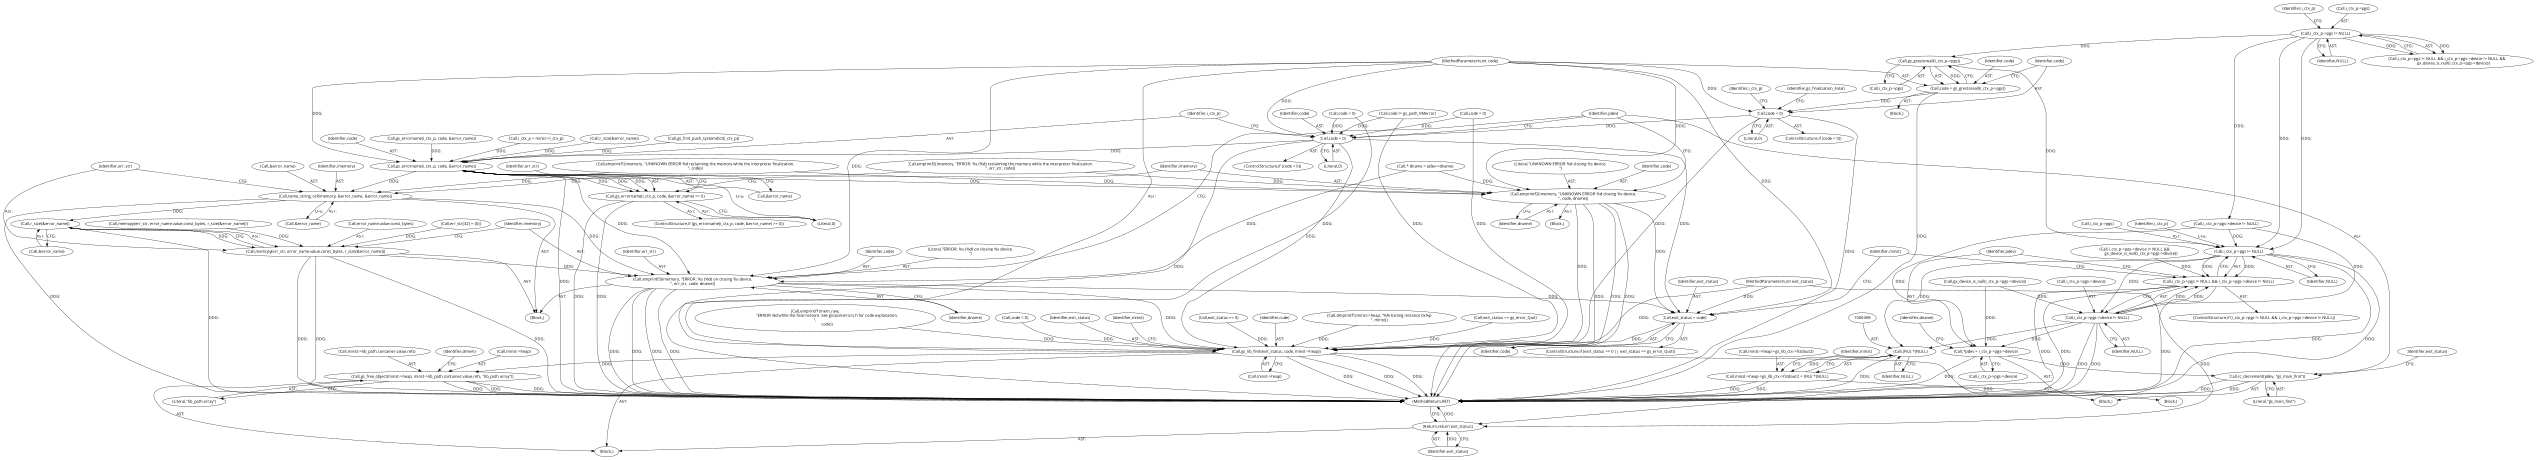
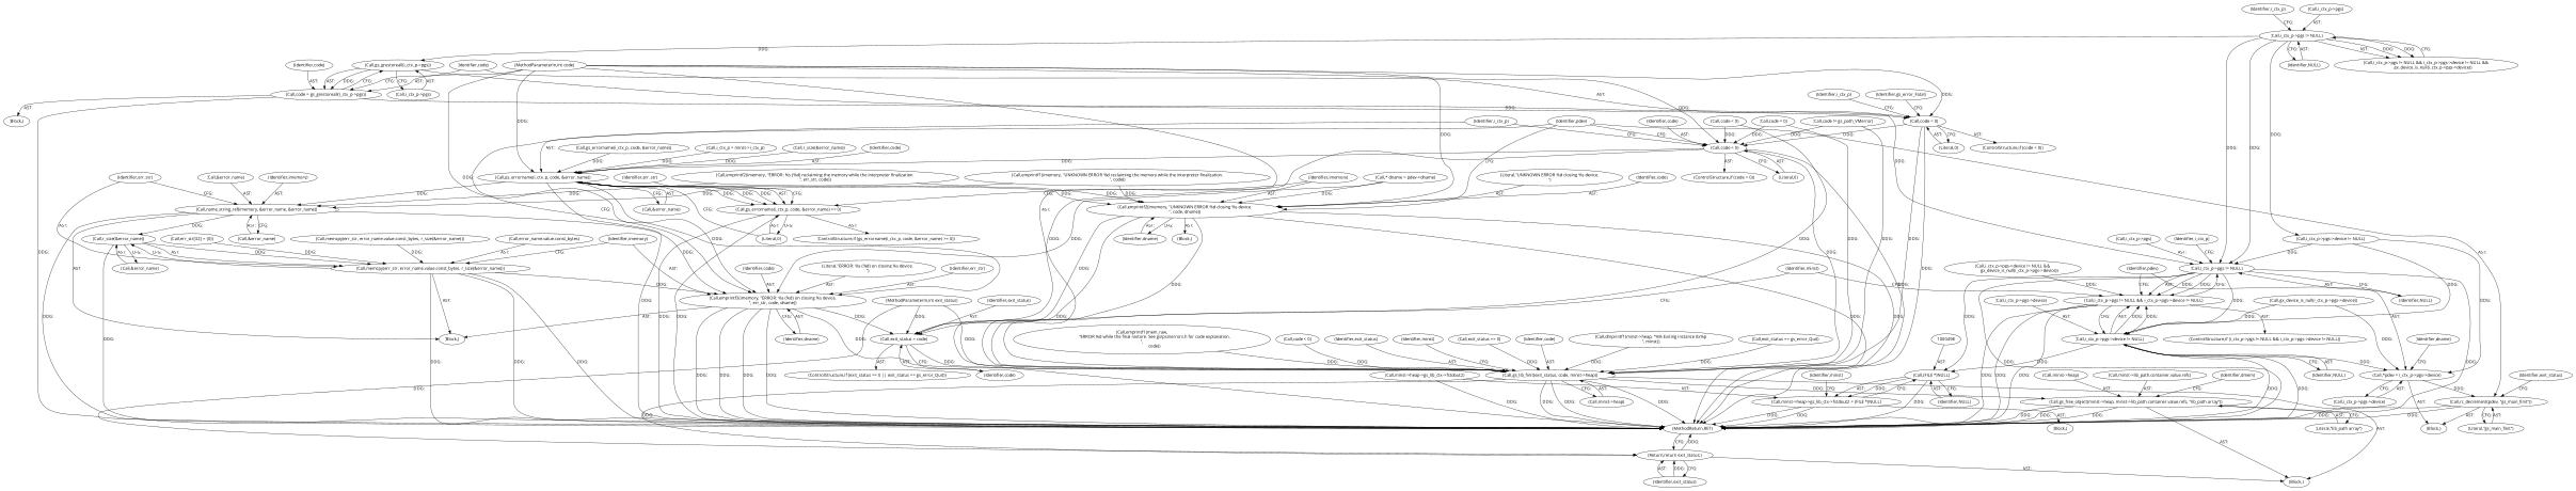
  digraph {
    fontname="Open Sans"
    node [fontname="Open Sans"]
    edge [fontname="Open Sans"]
    n1 [label="(Call,gs_grestoreall(i_ctx_p->pgs))"]
    n2 [label="(Call,code = gs_grestoreall(i_ctx_p->pgs))"]
    n3 [label="(Call,i_ctx_p->pgs != NULL)"]
    n4 [label="(Call,i_ctx_p->pgs)"]
    n5 [label="(Call,code < 0)"]
    n6 [label="(Block,)"]
    n7 [label="(MethodReturn,RET)"]
    n8 [label="(Call,i_ctx_p->pgs != NULL && i_ctx_p->pgs->device != NULL)"]
    n9 [label="(Call,i_ctx_p->pgs->device != NULL)"]
    n10 [label="(Call,(FILE *)NULL)"]
    n11 [label="(Identifier,NULL)"]
    n12 [label="(Call,i_ctx_p->pgs != NULL)"]
    n13 [label="(Call,i_ctx_p->pgs->device != NULL)"]
    n14 [label="(Identifier,NULL)"]
    n15 [label="(Call,i_ctx_p->pgs != NULL && i_ctx_p->pgs->device != NULL &&\n            gx_device_is_null(i_ctx_p->pgs->device))"]
    n16 [label="(Call,*pdev = i_ctx_p->pgs->device)"]
    n17 [label="(Call,code < 0)"]
    n18 [label="(Call,gs_lib_finit(exit_status, code, minst->heap))"]
    n19 [label="(Literal,0)"]
    n20 [label="(ControlStructure,if (code < 0))"]
    n21 [label="(Return,return exit_status;)"]
    n22 [label="(Call,gs_errorname(i_ctx_p, code, &error_name))"]
    n23 [label="(Call,exit_status = code)"]
    n24 [label="(ControlStructure,if (code < 0))"]
    n25 [label="(Literal,0)"]
    n26 [label="(Call,gs_free_object(minst->heap, minst->lib_path.container.value.refs, \"lib_path array\"))"]
    n27 [label="(Call,minst->heap)"]
    n28 [label="(Block,)"]
    n29 [label="(Call,gs_errorname(i_ctx_p, code, &error_name) >= 0)"]
    n30 [label="(Call,name_string_ref(imemory, &error_name, &error_name))"]
    n31 [label="(Call,emprintf3(imemory, \"ERROR: %s (%d) on closing %s device.\n\", err_str, code, dname))"]
    n32 [label="(Call,emprintf2(imemory, \"UNKNOWN ERROR %d closing %s device.\n\", code, dname))"]
    n33 [label="(Call,&error_name)"]
    n34 [label="(Identifier,code)"]
    n35 [label="(ControlStructure,if (exit_status == 0 || exit_status == gs_error_Quit))"]
    n36 [label="(ControlStructure,if (gs_errorname(i_ctx_p, code, &error_name) >= 0))"]
    n37 [label="(Literal,0)"]
    n38 [label="(Call,r_size(&error_name))"]
    n39 [label="(Call,&error_name)"]
    n40 [label="(Block,)"]
    n41 [label="(Identifier,dname)"]
    n42 [label="(Identifier,dname)"]
    n43 [label="(Block,)"]
    n44 [label="(Call,memcpy(err_str, error_name.value.const_bytes, r_size(&error_name)))"]
    n45 [label="(Call,&error_name)"]
    n46 [label="(Literal,\"lib_path array\")"]
    n47 [label="(Identifier,exit_status)"]
    n48 [label="(ControlStructure,if (i_ctx_p->pgs != NULL && i_ctx_p->pgs->device != NULL))"]
    n49 [label="(Identifier,NULL)"]
    n50 [label="(Call,minst->heap->gs_lib_ctx->fstdout2 = (FILE *)NULL)"]
    n51 [label="(Identifier,NULL)"]
    n52 [label="(Call,rc_decrement(pdev, \"gs_main_finit\"))"]
    n53 [label="(Call,i_ctx_p->pgs->device)"]
    n54 [label="(Block,)"]
    n55 [label="(Literal,\"gs_main_finit\")"]
    n56 [label="(Block,)"]
    n57 [label="(Identifier,dmem)"]
    n58 [label="(Identifier,i_ctx_p)"]
    n59 [label="(MethodParameterIn,int code)"]
    n60 [label="(Identifier,code)"]
    n61 [label="(Identifier,minst)"]
    n62 [label="(Identifier,dname)"]
    n63 [label="(Identifier,code)"]
    n64 [label="(Identifier,imemory)"]
    n65 [label="(Identifier,pdev)"]
    n66 [label="(Identifier,exit_status)"]
    n67 [label="(MethodParameterIn,int exit_status)"]
    n68 [label="(Call,memcpy(err_str, error_name.value.const_bytes, r_size(&error_name)))"]
    n69 [label="(Identifier,i_ctx_p)"]
    n70 [label="(Identifier,minst)"]
    n71 [label="(Call,code < 0)"]
    n72 [label="(Call,* dname = pdev->dname)"]
    n73 [label="(Call,exit_status == 0)"]
    n74 [label="(Call,gx_device_is_null(i_ctx_p->pgs->device))"]
    n75 [label="(Identifier,i_ctx_p)"]
    n76 [label="(Identifier,err_str)"]
    n77 [label="(Literal,\"UNKNOWN ERROR %d closing %s device.\n\")"]
    n78 [label="(Identifier,code)"]
    n79 [label="(Call,&error_name)"]
    n80 [label="(Call,dmprintf1(minst->heap, \"%% Exiting instance 0x%p\n\", minst))"]
    n81 [label="(Call,emprintf2(imemory, \"ERROR: %s (%d) reclaiming the memory while the interpreter finalization.\n\", err_str, code))"]
    n82 [label="(Call,minst->heap)"]
    n83 [label="(Call,exit_status == gs_error_Quit)"]
    n84 [label="(Call,code = 0)"]
    n85 [label="(Call,emprintf1(mem_raw,\n                      \"ERROR %d while the final restore. See gs/psi/ierrors.h for code explanation.\n\",\n                      code))"]
    n86 [label="(Identifier,code)"]
    n87 [label="(Identifier,exit_status)"]
    n88 [label="(Call,error_name.value.const_bytes)"]
    n89 [label="(Call,i_ctx_p->pgs)"]
    n90 [label="(Call,gs_errorname(i_ctx_p, code, &error_name))"]
    n91 [label="(Call,i_ctx_p->pgs)"]
-   n92 [label="(Identifier,gs_finalization_Fatal)"]
+   n92 [label="(Identifier,gs_error_Fatal)"]
    n93 [label="(Identifier,minst)"]
    n94 [label="(Call,i_ctx_p = minst->i_ctx_p)"]
    n95 [label="(Literal,\"ERROR: %s (%d) on closing %s device.\n\")"]
    n96 [label="(Call,minst->lib_path.container.value.refs)"]
    n97 [label="(Identifier,err_str)"]
    n98 [label="(Identifier,i_ctx_p)"]
    n99 [label="(Call,emprintf1(imemory, \"UNKNOWN ERROR %d reclaiming the memory while the interpreter finalization.\n\", code))"]
    n100 [label="(Identifier,code)"]
    n101 [label="(Call,r_size(&error_name))"]
-   n102 [label="(Call,gs_finit_push_systemdict(i_ctx_p))"]
    n103 [label="(Call,code < 0)"]
    n104 [label="(Identifier,code)"]
    n105 [label="(Call,err_str[32] = {0})"]
    n106 [label="(Call,i_ctx_p->pgs->device)"]
    n107 [label="(Identifier,exit_status)"]
    n108 [label="(Identifier,code)"]
    n109 [label="(Identifier,err_str)"]
    n110 [label="(Identifier,pdev)"]
    n111 [label="(Call,code != gs_path_VMerror)"]
    n112 [label="(Identifier,imemory)"]
    n113 [label="(Identifier,imemory)"]
    n114 [label="(Call,i_ctx_p->pgs->device != NULL &&\n            gx_device_is_null(i_ctx_p->pgs->device))"]
    n115 [label="(Call,minst->heap->gs_lib_ctx->fstdout2)"]
    1000498
    n1 -> n2 [label="AST: "]
    n1 -> n2 [label="DDG: "]
    n1 -> n3 [label="DDG: "]
    n1 -> n4 [label="CFG: "]
    n2 -> n1 [label="CFG: "]
    n2 -> n5 [label="DDG: "]
    n2 -> n6 [label="AST: "]
    n2 -> n7 [label="DDG: "]
    n3 -> n7 [label="DDG: "]
    n3 -> n7 [label="DDG: "]
    n3 -> n8 [label="AST: "]
    n3 -> n8 [label="DDG: "]
    n3 -> n8 [label="DDG: "]
    n3 -> n9 [label="DDG: "]
    n3 -> n10 [label="DDG: "]
    n3 -> n11 [label="CFG: "]
    n4 -> n1 [label="AST: "]
    n5 -> n7 [label="DDG: "]
    n5 -> n17 [label="DDG: "]
    n5 -> n18 [label="DDG: "]
    n5 -> n19 [label="CFG: "]
    n5 -> n20 [label="AST: "]
    n7 -> n21 [label="CFG: "]
    n8 -> n3 [label="CFG: "]
    n8 -> n7 [label="DDG: "]
    n8 -> n7 [label="DDG: "]
    n8 -> n7 [label="DDG: "]
    n8 -> n9 [label="CFG: "]
    n8 -> n48 [label="AST: "]
    n9 -> n7 [label="DDG: "]
    n9 -> n7 [label="DDG: "]
    n9 -> n8 [label="AST: "]
    n9 -> n8 [label="DDG: "]
    n9 -> n8 [label="DDG: "]
    n9 -> n10 [label="DDG: "]
    n9 -> n16 [label="DDG: "]
    n9 -> n49 [label="CFG: "]
    n10 -> n7 [label="DDG: "]
    n10 -> n50 [label="AST: "]
    n10 -> n50 [label="DDG: "]
    n10 -> n51 [label="CFG: "]
    n11 -> n3 [label="AST: "]
    n12 -> n1 [label="DDG: "]
    n12 -> n3 [label="DDG: "]
    n12 -> n3 [label="DDG: "]
    n12 -> n13 [label="DDG: "]
    n12 -> n14 [label="CFG: "]
    n12 -> n15 [label="AST: "]
    n12 -> n15 [label="DDG: "]
    n12 -> n15 [label="DDG: "]
    n13 -> n3 [label="DDG: "]
    n13 -> n9 [label="DDG: "]
    n13 -> n16 [label="DDG: "]
    n14 -> n12 [label="AST: "]
    n15 -> n12 [label="CFG: "]
-   n16 -> n7 [label="DDG: "]
+   n115 -> n7 [label="DDG: "]
    n16 -> n52 [label="DDG: "]
    n16 -> n53 [label="CFG: "]
    n16 -> n54 [label="AST: "]
    n17 -> n7 [label="DDG: "]
    n17 -> n18 [label="DDG: "]
    n17 -> n22 [label="DDG: "]
    n17 -> n23 [label="DDG: "]
    n17 -> n24 [label="AST: "]
    n17 -> n25 [label="CFG: "]
    n18 -> n7 [label="DDG: "]
    n18 -> n7 [label="DDG: "]
    n18 -> n7 [label="DDG: "]
    n18 -> n21 [label="DDG: "]
    n18 -> n26 [label="DDG: "]
    n18 -> n27 [label="CFG: "]
    n18 -> n28 [label="AST: "]
    n19 -> n5 [label="AST: "]
    n21 -> n7 [label="DDG: "]
    n21 -> n28 [label="AST: "]
    n21 -> n47 [label="CFG: "]
    n22 -> n7 [label="DDG: "]
    n22 -> n29 [label="AST: "]
    n22 -> n29 [label="DDG: "]
    n22 -> n29 [label="DDG: "]
    n22 -> n29 [label="DDG: "]
    n22 -> n30 [label="DDG: "]
    n22 -> n31 [label="DDG: "]
    n22 -> n32 [label="DDG: "]
    n22 -> n33 [label="CFG: "]
    n23 -> n18 [label="DDG: "]
    n23 -> n34 [label="CFG: "]
    n23 -> n35 [label="AST: "]
    n25 -> n17 [label="AST: "]
    n26 -> n7 [label="DDG: "]
    n26 -> n7 [label="DDG: "]
    n26 -> n7 [label="DDG: "]
    n26 -> n28 [label="AST: "]
    n26 -> n46 [label="CFG: "]
    n27 -> n18 [label="AST: "]
    n29 -> n7 [label="DDG: "]
    n29 -> n7 [label="DDG: "]
    n29 -> n36 [label="AST: "]
    n29 -> n37 [label="CFG: "]
    n30 -> n7 [label="DDG: "]
    n30 -> n31 [label="DDG: "]
    n30 -> n38 [label="DDG: "]
    n30 -> n39 [label="CFG: "]
    n30 -> n40 [label="AST: "]
    n31 -> n7 [label="DDG: "]
    n31 -> n7 [label="DDG: "]
    n31 -> n7 [label="DDG: "]
    n31 -> n7 [label="DDG: "]
    n31 -> n18 [label="DDG: "]
    n31 -> n23 [label="DDG: "]
    n31 -> n40 [label="AST: "]
    n31 -> n41 [label="CFG: "]
    n32 -> n7 [label="DDG: "]
    n32 -> n7 [label="DDG: "]
    n32 -> n7 [label="DDG: "]
    n32 -> n18 [label="DDG: "]
    n32 -> n23 [label="DDG: "]
    n32 -> n42 [label="CFG: "]
    n32 -> n43 [label="AST: "]
    n33 -> n22 [label="AST: "]
    n34 -> n23 [label="AST: "]
    n37 -> n22 [label="CFG: "]
    n37 -> n29 [label="AST: "]
    n38 -> n7 [label="DDG: "]
    n38 -> n44 [label="AST: "]
    n38 -> n44 [label="DDG: "]
    n38 -> n45 [label="CFG: "]
    n39 -> n30 [label="AST: "]
    n41 -> n31 [label="AST: "]
    n42 -> n32 [label="AST: "]
    n44 -> n7 [label="DDG: "]
    n44 -> n7 [label="DDG: "]
    n44 -> n7 [label="DDG: "]
    n44 -> n31 [label="DDG: "]
    n44 -> n38 [label="CFG: "]
    n44 -> n40 [label="AST: "]
    n45 -> n38 [label="AST: "]
    n46 -> n26 [label="AST: "]
    n47 -> n21 [label="AST: "]
    n47 -> n21 [label="DDG: "]
    n49 -> n9 [label="AST: "]
    n50 -> n7 [label="DDG: "]
    n50 -> n7 [label="DDG: "]
    n50 -> n10 [label="CFG: "]
    n50 -> n56 [label="AST: "]
    n51 -> n10 [label="AST: "]
    n52 -> n7 [label="DDG: "]
    n52 -> n7 [label="DDG: "]
    n52 -> n54 [label="AST: "]
    n52 -> n55 [label="CFG: "]
    n53 -> n16 [label="AST: "]
    n55 -> n52 [label="AST: "]
    n57 -> n26 [label="CFG: "]
    n58 -> n12 [label="CFG: "]
    n59 -> n2 [label="AST: "]
    n59 -> n5 [label="DDG: "]
    n59 -> n17 [label="DDG: "]
    n59 -> n18 [label="AST: "]
    n59 -> n22 [label="DDG: "]
-   n59 -> n23 [label="DDG: "]
    n59 -> n31 [label="DDG: "]
    n59 -> n32 [label="DDG: "]
    n60 -> n31 [label="AST: "]
    n61 -> n18 [label="CFG: "]
    n62 -> n16 [label="CFG: "]
    n63 -> n17 [label="AST: "]
    n64 -> n29 [label="CFG: "]
    n64 -> n32 [label="AST: "]
    n65 -> n8 [label="CFG: "]
    n65 -> n16 [label="AST: "]
    n66 -> n23 [label="AST: "]
    n67 -> n18 [label="DDG: "]
    n67 -> n21 [label="DDG: "]
    n67 -> n23 [label="DDG: "]
    n68 -> n44 [label="DDG: "]
    n69 -> n5 [label="CFG: "]
    n70 -> n50 [label="CFG: "]
    n71 -> n17 [label="DDG: "]
    n71 -> n18 [label="DDG: "]
    n72 -> n31 [label="DDG: "]
    n72 -> n32 [label="DDG: "]
    n73 -> n18 [label="DDG: "]
    n74 -> n9 [label="DDG: "]
    n74 -> n16 [label="DDG: "]
    n75 -> n17 [label="CFG: "]
    n75 -> n22 [label="AST: "]
    n76 -> n29 [label="CFG: "]
    n77 -> n32 [label="AST: "]
    n78 -> n18 [label="AST: "]
    n79 -> n30 [label="AST: "]
    n80 -> n18 [label="DDG: "]
    n81 -> n30 [label="DDG: "]
    n81 -> n32 [label="DDG: "]
    n82 -> n26 [label="AST: "]
    n83 -> n18 [label="DDG: "]
    n84 -> n17 [label="DDG: "]
    n84 -> n18 [label="DDG: "]
    n85 -> n18 [label="DDG: "]
    n86 -> n22 [label="AST: "]
    n87 -> n52 [label="CFG: "]
    n88 -> n44 [label="AST: "]
    n89 -> n3 [label="AST: "]
    n90 -> n22 [label="DDG: "]
    n91 -> n12 [label="AST: "]
    n92 -> n5 [label="CFG: "]
    n93 -> n8 [label="CFG: "]
    n93 -> n23 [label="CFG: "]
    n94 -> n22 [label="DDG: "]
    n95 -> n31 [label="AST: "]
    n96 -> n26 [label="AST: "]
    n97 -> n30 [label="CFG: "]
    n97 -> n44 [label="AST: "]
    n98 -> n3 [label="CFG: "]
    n99 -> n30 [label="DDG: "]
    n99 -> n32 [label="DDG: "]
    n100 -> n32 [label="AST: "]
    n101 -> n22 [label="DDG: "]
-   n102 -> n22 [label="DDG: "]
    n103 -> n18 [label="DDG: "]
    n104 -> n2 [label="AST: "]
    n105 -> n44 [label="DDG: "]
    n106 -> n9 [label="AST: "]
    n107 -> n18 [label="AST: "]
    n108 -> n2 [label="CFG: "]
    n108 -> n5 [label="AST: "]
    n109 -> n31 [label="AST: "]
    n110 -> n17 [label="CFG: "]
    n110 -> n31 [label="CFG: "]
    n110 -> n32 [label="CFG: "]
    n110 -> n52 [label="AST: "]
    n111 -> n17 [label="DDG: "]
    n111 -> n18 [label="DDG: "]
    n112 -> n31 [label="AST: "]
    n112 -> n44 [label="CFG: "]
    n113 -> n30 [label="AST: "]
    n114 -> n8 [label="DDG: "]
    n115 -> n50 [label="AST: "]
    1000498 -> n10 [label="AST: "]
  }
